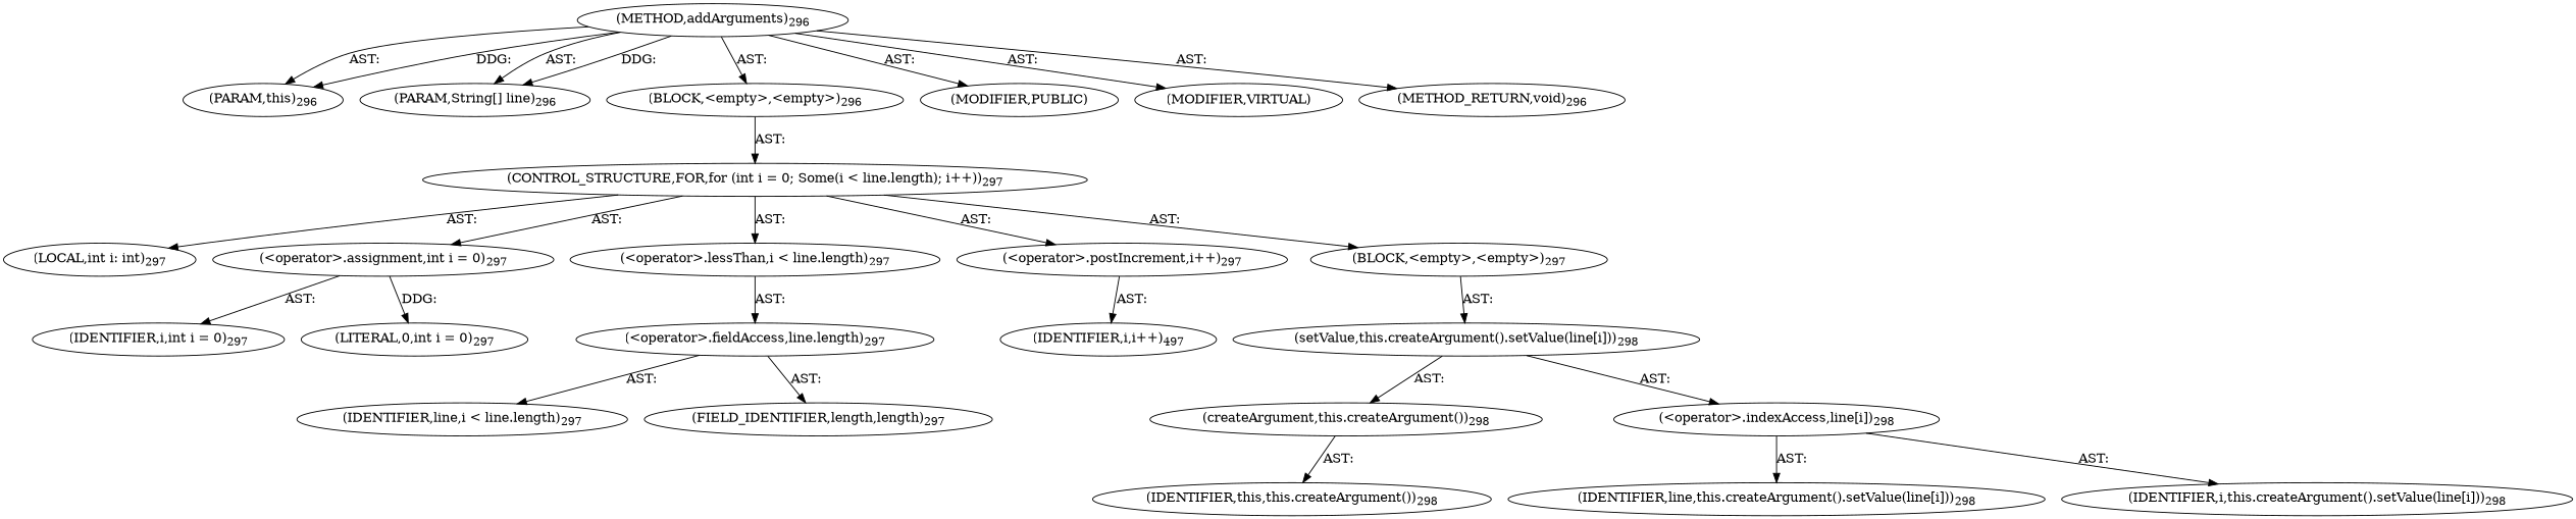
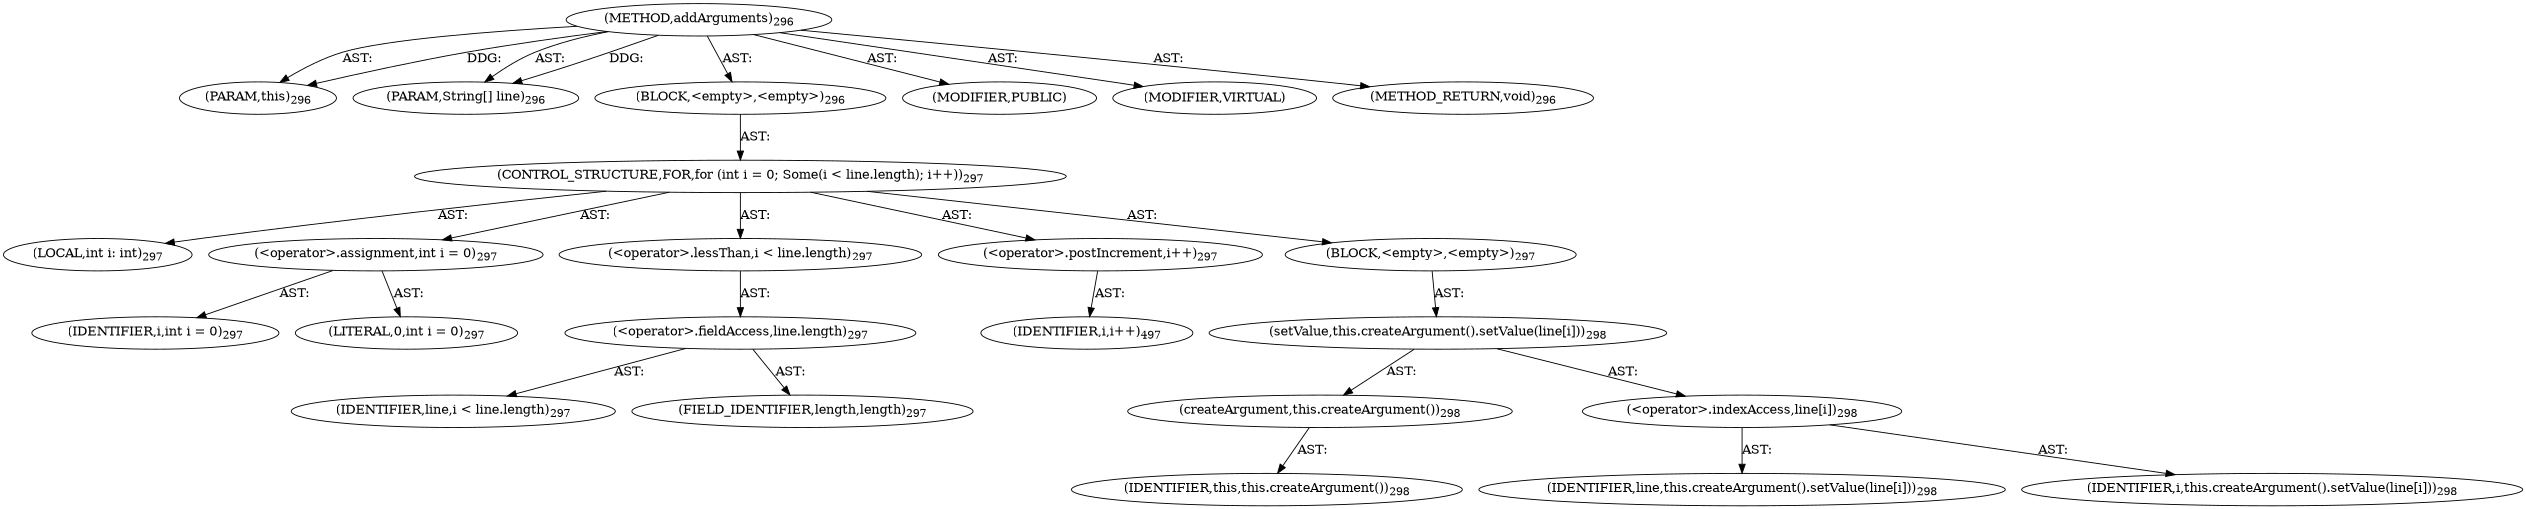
  digraph {
    n1 [label=<(METHOD,addArguments)<SUB>296</SUB>>]
    n2 [label=<(PARAM,this)<SUB>296</SUB>>]
    n3 [label=<(PARAM,String[] line)<SUB>296</SUB>>]
    n4 [label=<(BLOCK,&lt;empty&gt;,&lt;empty&gt;)<SUB>296</SUB>>]
    n5 [label=<(MODIFIER,PUBLIC)>]
    n6 [label=<(MODIFIER,VIRTUAL)>]
    n7 [label=<(METHOD_RETURN,void)<SUB>296</SUB>>]
    n8 [label=<(CONTROL_STRUCTURE,FOR,for (int i = 0; Some(i &lt; line.length); i++))<SUB>297</SUB>>]
    n9 [label=<(LOCAL,int i: int)<SUB>297</SUB>>]
    n10 [label=<(&lt;operator&gt;.assignment,int i = 0)<SUB>297</SUB>>]
    n11 [label=<(&lt;operator&gt;.lessThan,i &lt; line.length)<SUB>297</SUB>>]
    n12 [label=<(&lt;operator&gt;.postIncrement,i++)<SUB>297</SUB>>]
    n13 [label=<(BLOCK,&lt;empty&gt;,&lt;empty&gt;)<SUB>297</SUB>>]
    n14 [label=<(IDENTIFIER,i,int i = 0)<SUB>297</SUB>>]
    n15 [label=<(LITERAL,0,int i = 0)<SUB>297</SUB>>]
    n16 [label=<(&lt;operator&gt;.fieldAccess,line.length)<SUB>297</SUB>>]
    n17 [label=<(IDENTIFIER,i,i++)<SUB>497</SUB>>]
    n18 [label=<(setValue,this.createArgument().setValue(line[i]))<SUB>298</SUB>>]
    n19 [label=<(IDENTIFIER,line,i &lt; line.length)<SUB>297</SUB>>]
    n20 [label=<(FIELD_IDENTIFIER,length,length)<SUB>297</SUB>>]
    n21 [label=<(createArgument,this.createArgument())<SUB>298</SUB>>]
    n22 [label=<(&lt;operator&gt;.indexAccess,line[i])<SUB>298</SUB>>]
    n23 [label=<(IDENTIFIER,this,this.createArgument())<SUB>298</SUB>>]
    n24 [label=<(IDENTIFIER,line,this.createArgument().setValue(line[i]))<SUB>298</SUB>>]
    n25 [label=<(IDENTIFIER,i,this.createArgument().setValue(line[i]))<SUB>298</SUB>>]
    n1 -> n2 [label="AST: "]
    n1 -> n2 [label="DDG: "]
    n1 -> n3 [label="AST: "]
    n1 -> n3 [label="DDG: "]
    n1 -> n4 [label="AST: "]
    n1 -> n5 [label="AST: "]
    n1 -> n6 [label="AST: "]
    n1 -> n7 [label="AST: "]
    n4 -> n8 [label="AST: "]
    n8 -> n9 [label="AST: "]
    n8 -> n10 [label="AST: "]
    n8 -> n11 [label="AST: "]
    n8 -> n12 [label="AST: "]
    n8 -> n13 [label="AST: "]
    n10 -> n14 [label="AST: "]
-   n10 -> n15 [label="DDG: "]
+   n10 -> n15 [label="AST: "]
    n11 -> n16 [label="AST: "]
    n12 -> n17 [label="AST: "]
    n13 -> n18 [label="AST: "]
    n16 -> n19 [label="AST: "]
    n16 -> n20 [label="AST: "]
    n18 -> n21 [label="AST: "]
    n18 -> n22 [label="AST: "]
    n21 -> n23 [label="AST: "]
    n22 -> n24 [label="AST: "]
    n22 -> n25 [label="AST: "]
  }
